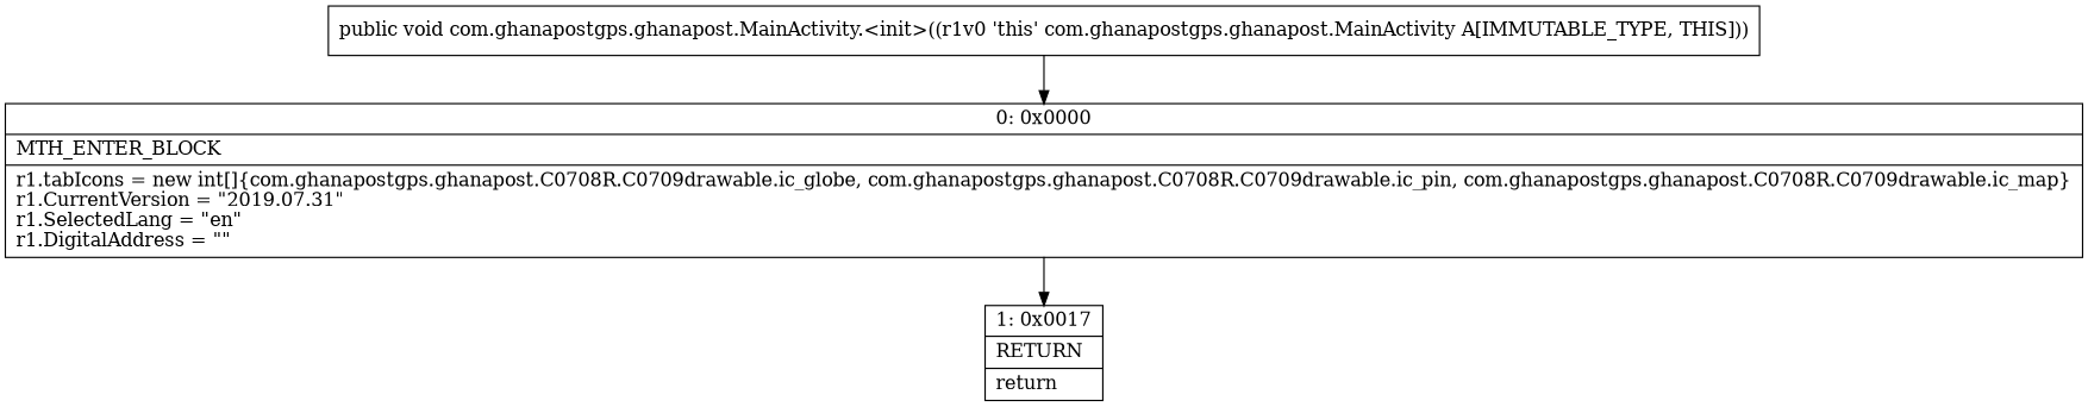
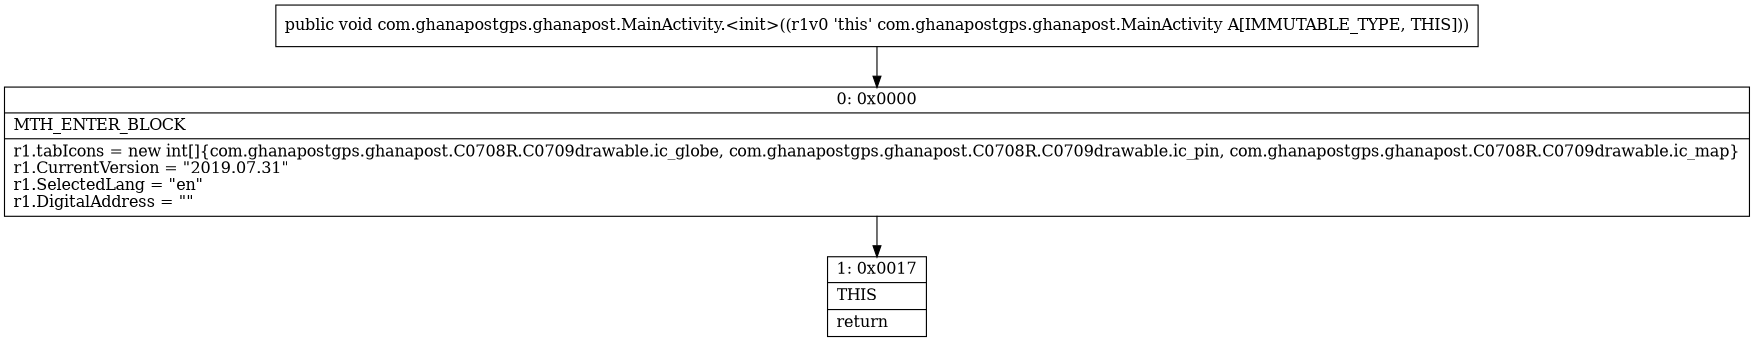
  digraph {
    node [shape=record]
    n1 [label="{0\:\ 0x0000|MTH_ENTER_BLOCK\l|r1.tabIcons = new int[]\{com.ghanapostgps.ghanapost.C0708R.C0709drawable.ic_globe, com.ghanapostgps.ghanapost.C0708R.C0709drawable.ic_pin, com.ghanapostgps.ghanapost.C0708R.C0709drawable.ic_map\}\lr1.CurrentVersion = \"2019.07.31\"\lr1.SelectedLang = \"en\"\lr1.DigitalAddress = \"\"\l}"]
-   n2 [label="{1\:\ 0x0017|RETURN\l|return\l}"]
+   n2 [label="{1\:\ 0x0017|THIS\l|return\l}"]
    n3 [label="{public void com.ghanapostgps.ghanapost.MainActivity.\<init\>((r1v0 'this' com.ghanapostgps.ghanapost.MainActivity A[IMMUTABLE_TYPE, THIS])) }"]
    n1 -> n2
    n3 -> n1
  }
